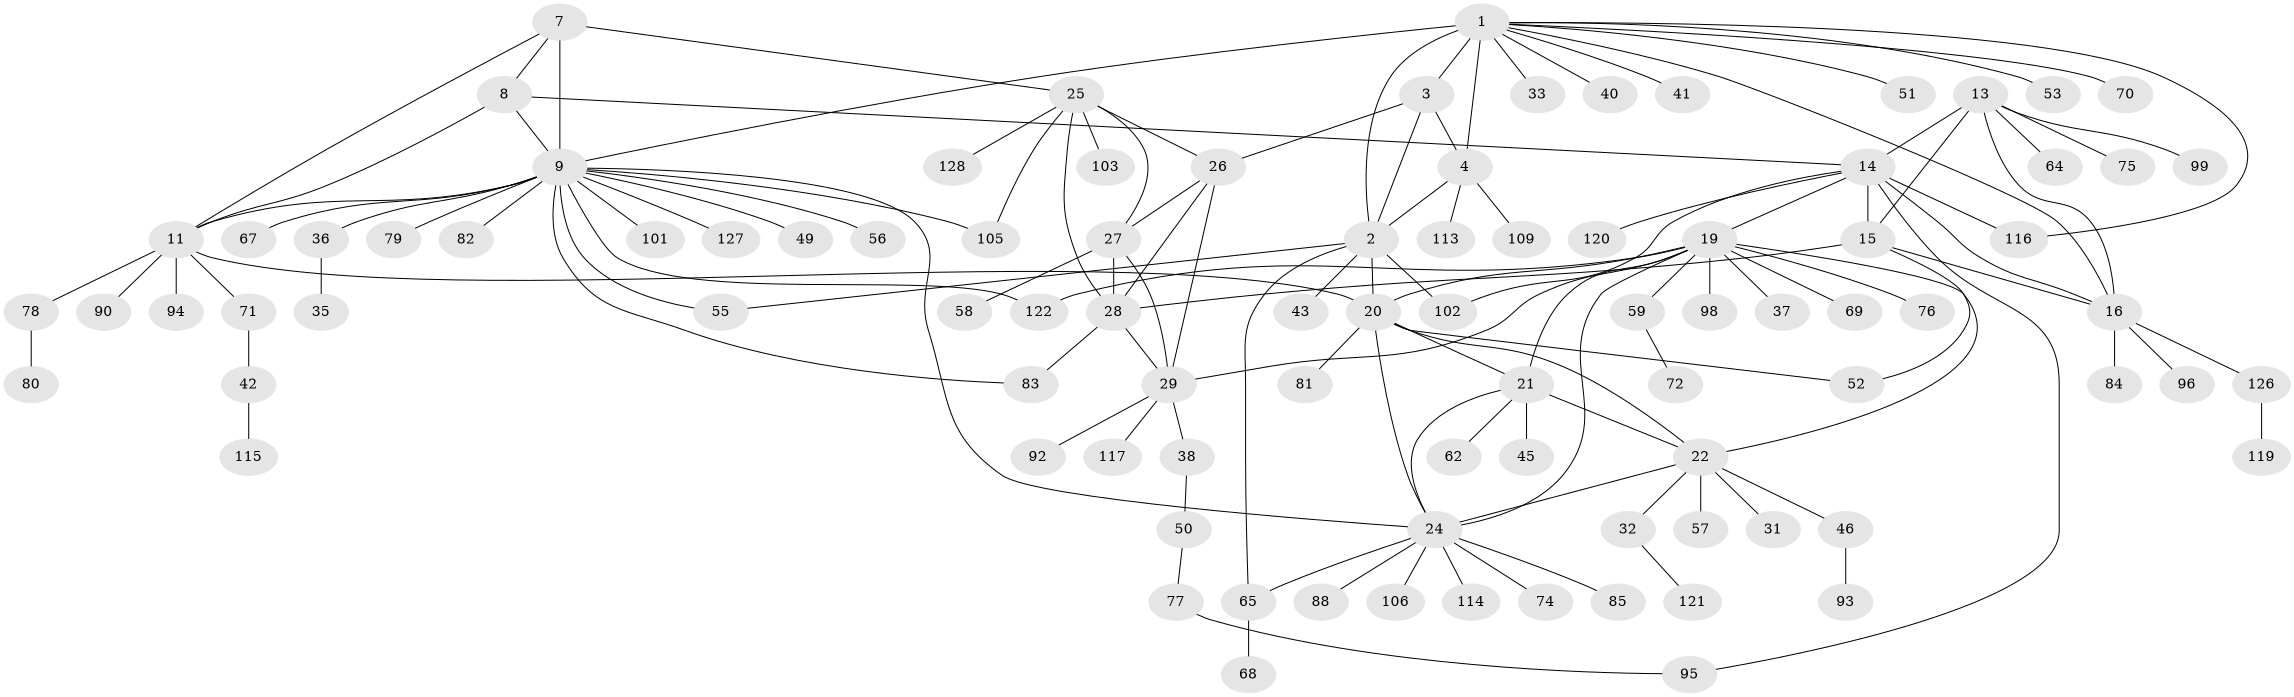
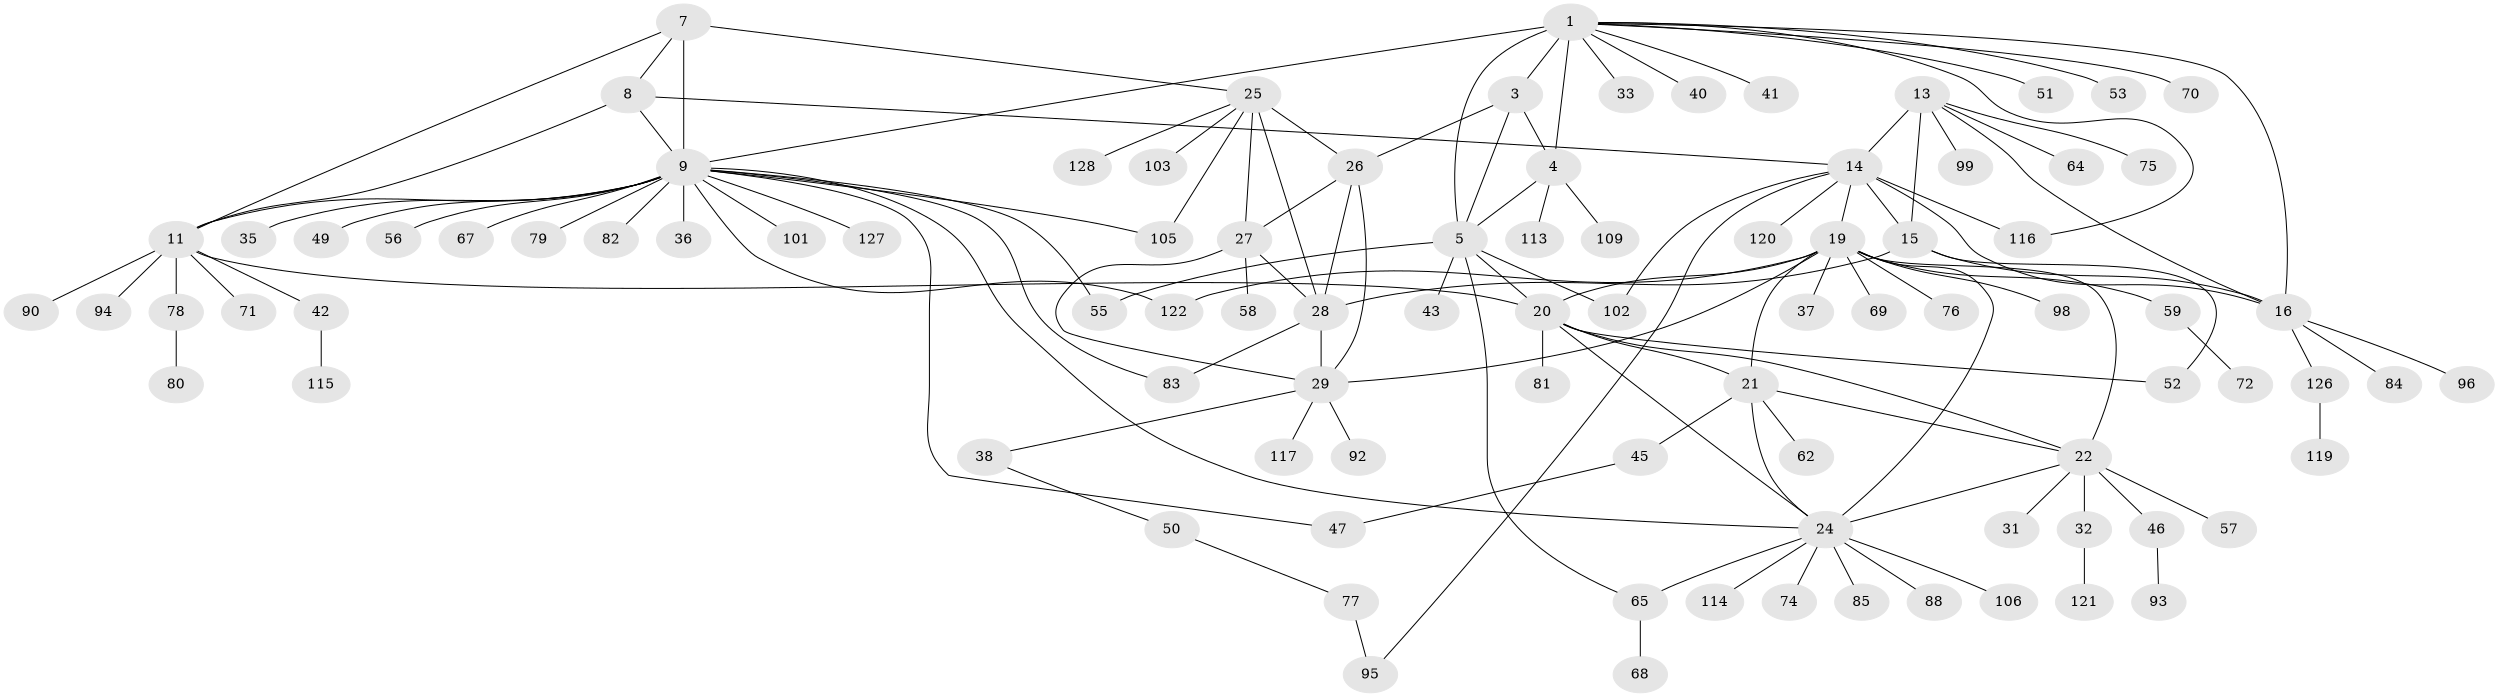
  graph {
    node [color=gray90 style=filled]
    1 [super="+2"]
    3 [super="+6"]
    4 [super="+34"]
-   5 [super="+66" label=2]
+   5 [super="+66"]
    9 [super="+10"]
    16 [super="+107"]
    33
    40
    41
    51 [super="+91"]
    53
    70
    116
    26
    109
    113
    20 [super="+63"]
    43
    55 [super="+125"]
    65
    102
    11 [super="+104"]
    24 [super="+100"]
    35 [super="+61"]
+   47
    49 [super="+73"]
    56
    67
    79
    82
    83
    n32 [label=36]
    101
    105
    122 [super="+124"]
    127
    84
    96
    126
    28 [super="+54"]
    29 [super="+110"]
    27 [super="+36"]
    52
    21 [super="+97"]
    22 [super="+48"]
    81
    68 [super="+87"]
    7 [super="+12"]
    8 [super="+39"]
    25 [super="+30"]
    14 [super="+18"]
    42
    71
    78 [super="+111"]
    90
    94 [super="+112"]
    103 [super="+123"]
    128
    15 [super="+17"]
    19 [super="+23"]
    95
    120
    74
    85
    88
    106
    114
    115
    80
    13 [super="+108"]
    64
    75
    99
    37
    59 [super="+89"]
    69
    76
    98
    119
    45
    62
    31
    32
    46
    57
    38 [super="+60"]
    92
    117
    72 [super="+118"]
    121
    93
    58
    50
    77
    1 -- 3 [weight=4]
    1 -- 4 [weight=2]
    1 -- 5 [weight=2]
    1 -- 9
    1 -- 16
    1 -- 33
    1 -- 40
    1 -- 41
    1 -- 51
    1 -- 53
    1 -- 70
    1 -- 116
    3 -- 4 [weight=2]
    3 -- 5 [weight=2]
    3 -- 26
    4 -- 5
    4 -- 109
    4 -- 113
    5 -- 20
    5 -- 43
    5 -- 55
    5 -- 65
    5 -- 102
    9 -- 55
    9 -- 11 [weight=2]
    9 -- 24
-   n32 -- 35
+   9 -- 35
+   9 -- 47
    9 -- 49
    9 -- 56
    9 -- 67
    9 -- 79
    9 -- 82
    9 -- 83
    9 -- n32
    9 -- 101
    9 -- 105
    9 -- 122
    9 -- 127
    16 -- 84
    16 -- 96
    16 -- 126
    26 -- 28
    26 -- 29
    26 -- 27
    20 -- 24
    20 -- 52
    20 -- 21
    20 -- 22
    20 -- 81
    65 -- 68
    11 -- 20
-   71 -- 42
+   11 -- 42
    11 -- 71
    11 -- 78
    11 -- 90
    11 -- 94
    24 -- 65
    24 -- 74
    24 -- 85
    24 -- 88
    24 -- 106
    24 -- 114
    126 -- 119
    28 -- 83
    28 -- 29
    29 -- 38
    29 -- 92
    29 -- 117
    27 -- 28
    27 -- 29
    27 -- 58
    21 -- 24
    21 -- 22
    21 -- 45
    21 -- 62
    22 -- 24
    22 -- 31
    22 -- 32
    22 -- 46
    22 -- 57
    7 -- 9 [weight=4]
    7 -- 11 [weight=2]
    7 -- 8 [weight=2]
    7 -- 25
    8 -- 9 [weight=2]
    8 -- 11
    8 -- 14
    25 -- 26 [weight=2]
    25 -- 105
    25 -- 28 [weight=2]
    25 -- 27 [weight=2]
    25 -- 103
    25 -- 128
    14 -- 16 [weight=2]
    14 -- 116
    14 -- 102
    14 -- 15 [weight=4]
    14 -- 19
    14 -- 95
    14 -- 120
    42 -- 115
    78 -- 80
    15 -- 16 [weight=2]
    15 -- 28
    15 -- 52
    19 -- 20 [weight=2]
    19 -- 24 [weight=2]
    19 -- 122
    19 -- 29
    19 -- 21 [weight=2]
    19 -- 22 [weight=2]
    19 -- 37
    19 -- 59
    19 -- 69
    19 -- 76
    19 -- 98
    13 -- 16
    13 -- 14 [weight=2]
    13 -- 15 [weight=2]
    13 -- 64
    13 -- 75
    13 -- 99
    59 -- 72
+   45 -- 47
    32 -- 121
    46 -- 93
    38 -- 50
    50 -- 77
    77 -- 95
  }
